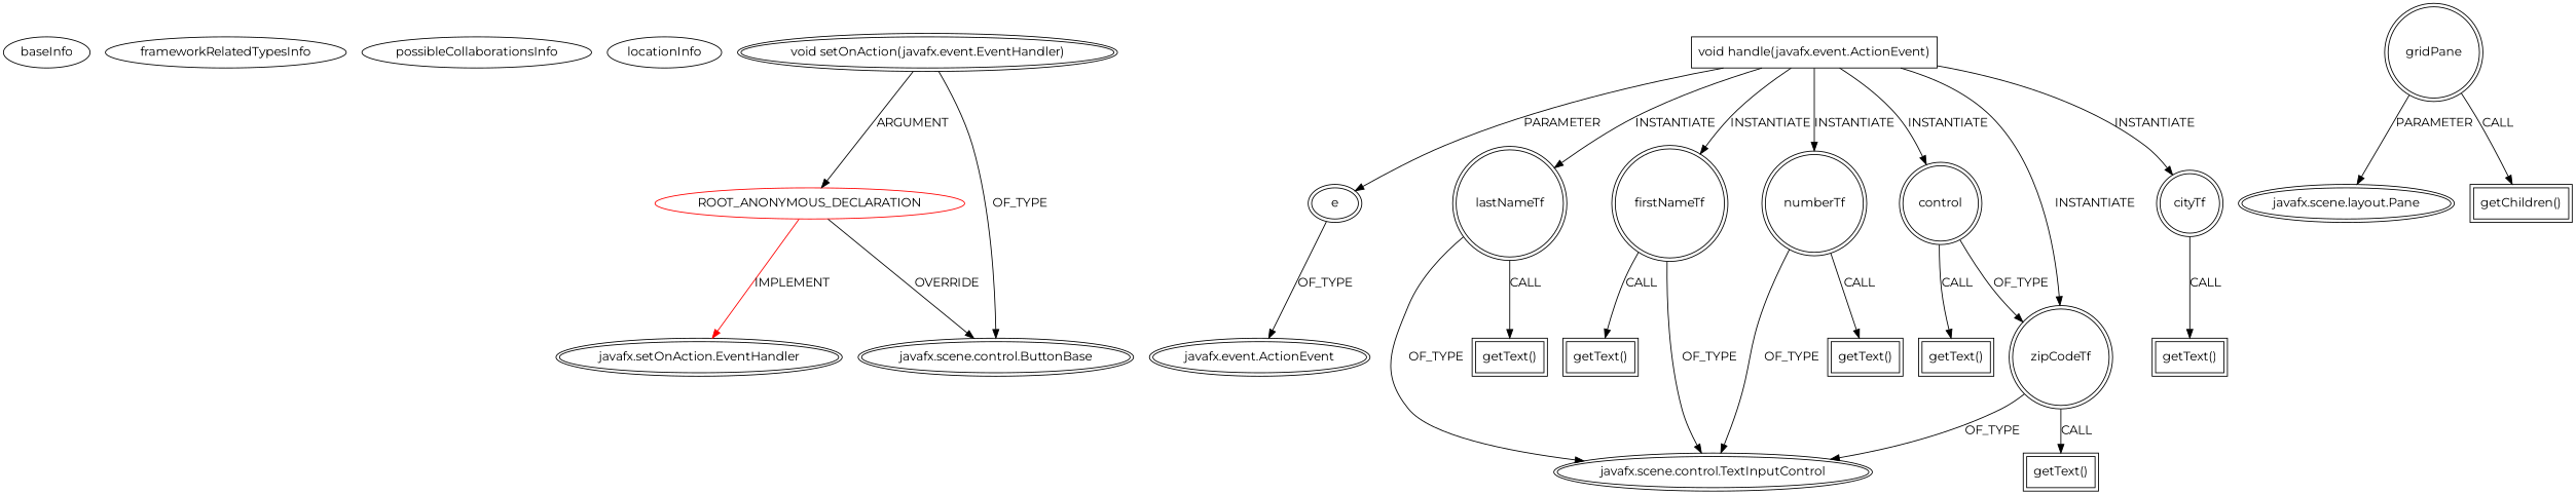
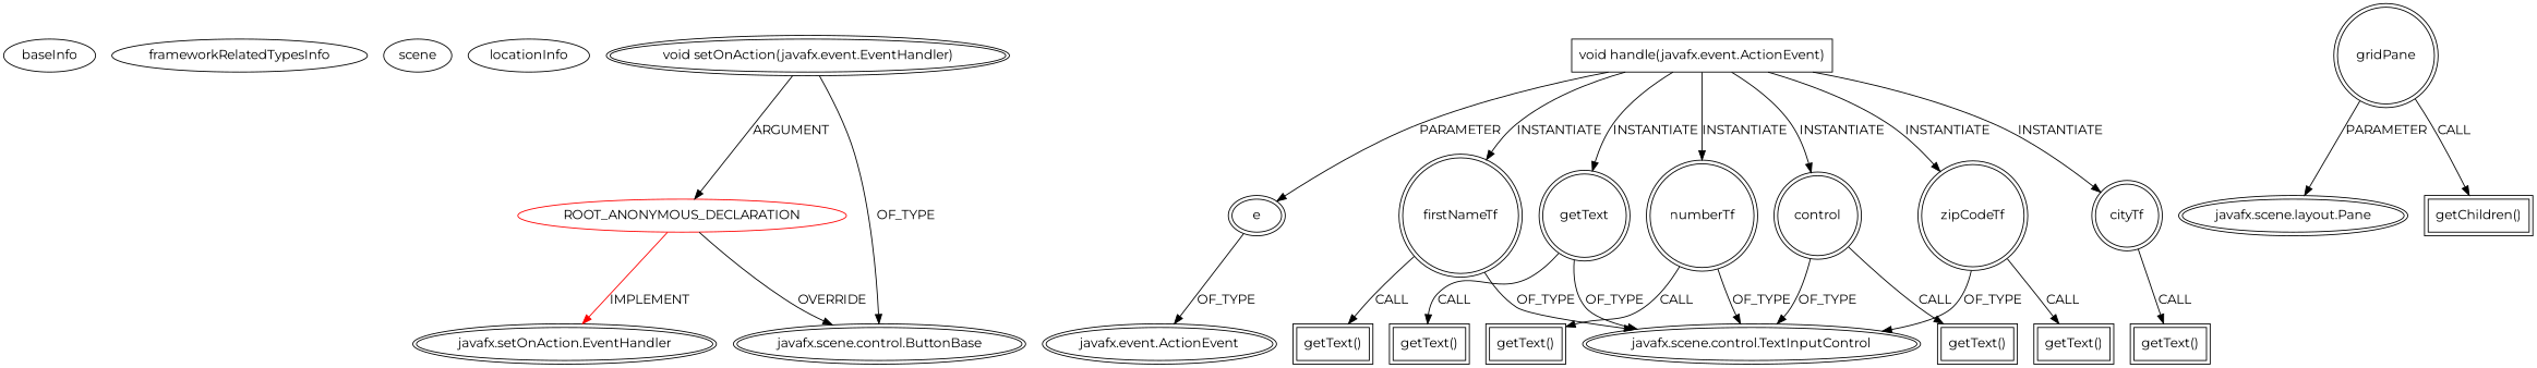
  digraph {
    fontname=Montserrat
    node [fontname=Montserrat isFrameworkType=true vertexType=VARIABLE_EXPRESION peripheries=2]
    edge [fontname=Montserrat]
    baseInfo [category=extension_graph graphId=770 isAnonymous=true possibleRelation=false isFrameworkType="" vertexType="" peripheries=""]
    frameworkRelatedTypesInfo [0="javafx.event.EventHandler" isFrameworkType="" vertexType="" peripheries=""]
-   possibleCollaborationsInfo [isFrameworkType="" vertexType="" peripheries=""]
+   possibleCollaborationsInfo [label=scene isFrameworkType="" vertexType="" peripheries=""]
    locationInfo [contextSignature="javafx.scene.layout.Pane getPane()" filePath="/KraiZeur-library/library-master/src/application/presentationLayer/screens/userScreens/UserCreationScreen.java" graphId=770 projectName="KraiZeur-library" isFrameworkType="" vertexType="" peripheries=""]
    n5 [color=red isFrameworkType=false label=ROOT_ANONYMOUS_DECLARATION vertexType=ROOT_ANONYMOUS_DECLARATION peripheries=""]
    n6 [label="javafx.setOnAction.EventHandler" vertexType=FRAMEWORK_INTERFACE_TYPE]
    n7 [label="javafx.scene.control.ButtonBase" vertexType=FRAMEWORK_CLASS_TYPE]
    n8 [isFrameworkType=false label="void handle(javafx.event.ActionEvent)" shape=box vertexType=OVERRIDING_METHOD_DECLARATION peripheries=""]
    n9 [label=e vertexType=PARAMETER_DECLARATION]
    n10 [label=firstNameTf shape=circle]
-   n11 [label=lastNameTf shape=circle]
+   n11 [label=getText shape=circle]
    n12 [label=numberTf shape=circle]
    n13 [label=control shape=circle]
    n14 [label=cityTf shape=circle]
    n15 [label=zipCodeTf shape=circle]
    n16 [label="void setOnAction(javafx.event.EventHandler)" vertexType=OUTSIDE_CALL]
    n17 [label="javafx.event.ActionEvent" vertexType=FRAMEWORK_CLASS_TYPE]
    n18 [label="javafx.scene.control.TextInputControl" vertexType=FRAMEWORK_CLASS_TYPE]
    n19 [label="getText()" shape=box vertexType=INSIDE_CALL]
    n20 [label="getText()" shape=box vertexType=INSIDE_CALL]
    n21 [label="getText()" shape=box vertexType=INSIDE_CALL]
    n22 [label="getText()" shape=box vertexType=INSIDE_CALL]
    n23 [label="getText()" shape=box vertexType=INSIDE_CALL]
    n24 [label="getText()" shape=box vertexType=INSIDE_CALL]
    n25 [label=gridPane shape=circle]
    n26 [label="javafx.scene.layout.Pane" vertexType=FRAMEWORK_CLASS_TYPE]
    n27 [label="getChildren()" shape=box vertexType=INSIDE_CALL]
    n5 -> n6 [color=red label=IMPLEMENT]
    n5 -> n7 [label=OVERRIDE]
    n8 -> n9 [label=PARAMETER]
    n8 -> n10 [label=INSTANTIATE]
    n8 -> n11 [label=INSTANTIATE]
    n8 -> n12 [label=INSTANTIATE]
    n8 -> n13 [label=INSTANTIATE]
    n8 -> n14 [label=INSTANTIATE]
    n8 -> n15 [label=INSTANTIATE]
    n9 -> n17 [label=OF_TYPE]
    n10 -> n18 [label=OF_TYPE]
    n10 -> n19 [label=CALL]
    n11 -> n18 [label=OF_TYPE]
    n11 -> n20 [label=CALL]
    n12 -> n18 [label=OF_TYPE]
    n12 -> n21 [label=CALL]
-   n13 -> n15 [label=OF_TYPE]
+   n13 -> n18 [label=OF_TYPE]
    n13 -> n22 [label=CALL]
    n14 -> n23 [label=CALL]
    n15 -> n18 [label=OF_TYPE]
    n15 -> n24 [label=CALL]
    n16 -> n5 [label=ARGUMENT]
    n16 -> n7 [label=OF_TYPE]
    n25 -> n26 [label=PARAMETER]
    n25 -> n27 [label=CALL]
  }
